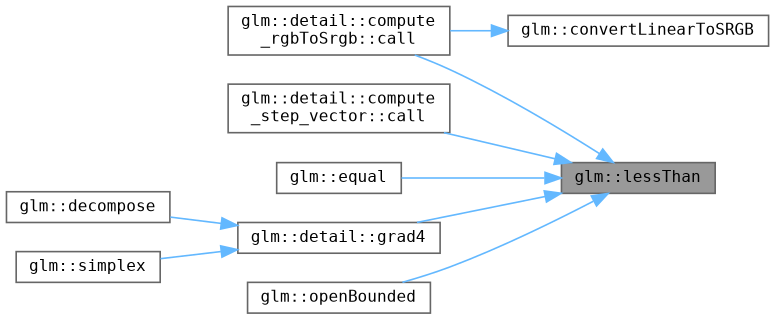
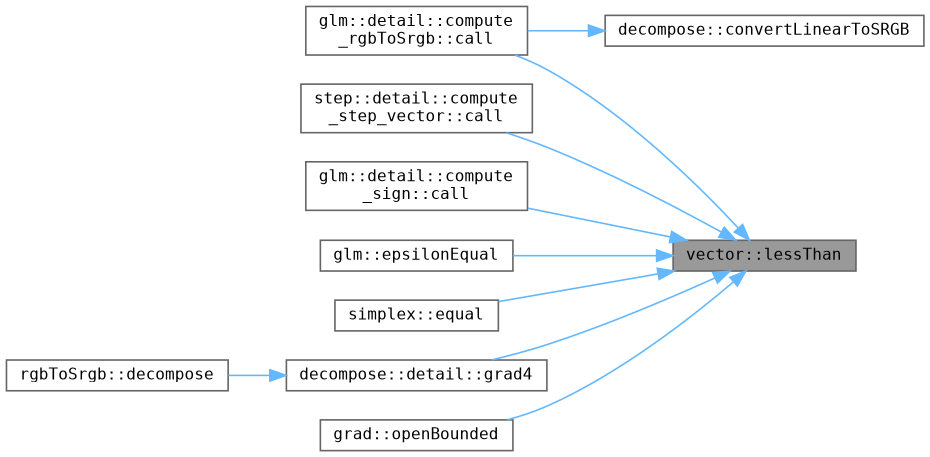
  digraph {
    rankdir=RL
    node [color=grey40 fillcolor=white fontname=Terminal fontsize=10 shape=box style=filled]
    edge [color=steelblue1 dir=back fontname=Terminal fontsize=10 labelfontname=Helvetica labelfontsize=10 style=solid]
-   n1 [color=gray40 fillcolor=grey60 fontcolor=black height=0.2 label="glm::lessThan" width=0.4]
+   n1 [color=gray40 fillcolor=grey60 fontcolor=black height=0.2 label="vector::lessThan" width=0.4]
    n2 [height=0.2 label="glm::detail::compute\l_rgbToSrgb::call" width=0.4]
-   n3 [height=0.2 label="glm::detail::compute\l_step_vector::call" width=0.4]
-   n6 [height=0.2 label="glm::equal" width=0.4]
-   n7 [height=0.2 label="glm::detail::grad4" width=0.4]
-   n8 [height=0.2 label="glm::openBounded" width=0.4]
-   n9 [height=0.2 label="glm::decompose" width=0.4]
-   n10 [height=0.2 label="glm::simplex" width=0.4]
-   n11 [height=0.2 label="glm::convertLinearToSRGB" width=0.4]
+   n3 [height=0.2 label="step::detail::compute\l_step_vector::call" width=0.4]
+   n4 [height=0.2 label="glm::detail::compute\l_sign::call" width=0.4]
+   n5 [height=0.2 label="glm::epsilonEqual" width=0.4]
+   n6 [height=0.2 label="simplex::equal" width=0.4]
+   n7 [height=0.2 label="decompose::detail::grad4" width=0.4]
+   n8 [height=0.2 label="grad::openBounded" width=0.4]
+   n9 [height=0.2 label="rgbToSrgb::decompose" width=0.4]
+   n11 [height=0.2 label="decompose::convertLinearToSRGB" width=0.4]
    n1 -> n2
    n1 -> n3
+   n1 -> n4
+   n1 -> n5
    n1 -> n6
    n1 -> n7
    n1 -> n8
    n7 -> n9
-   n7 -> n10
    n11 -> n2
  }
